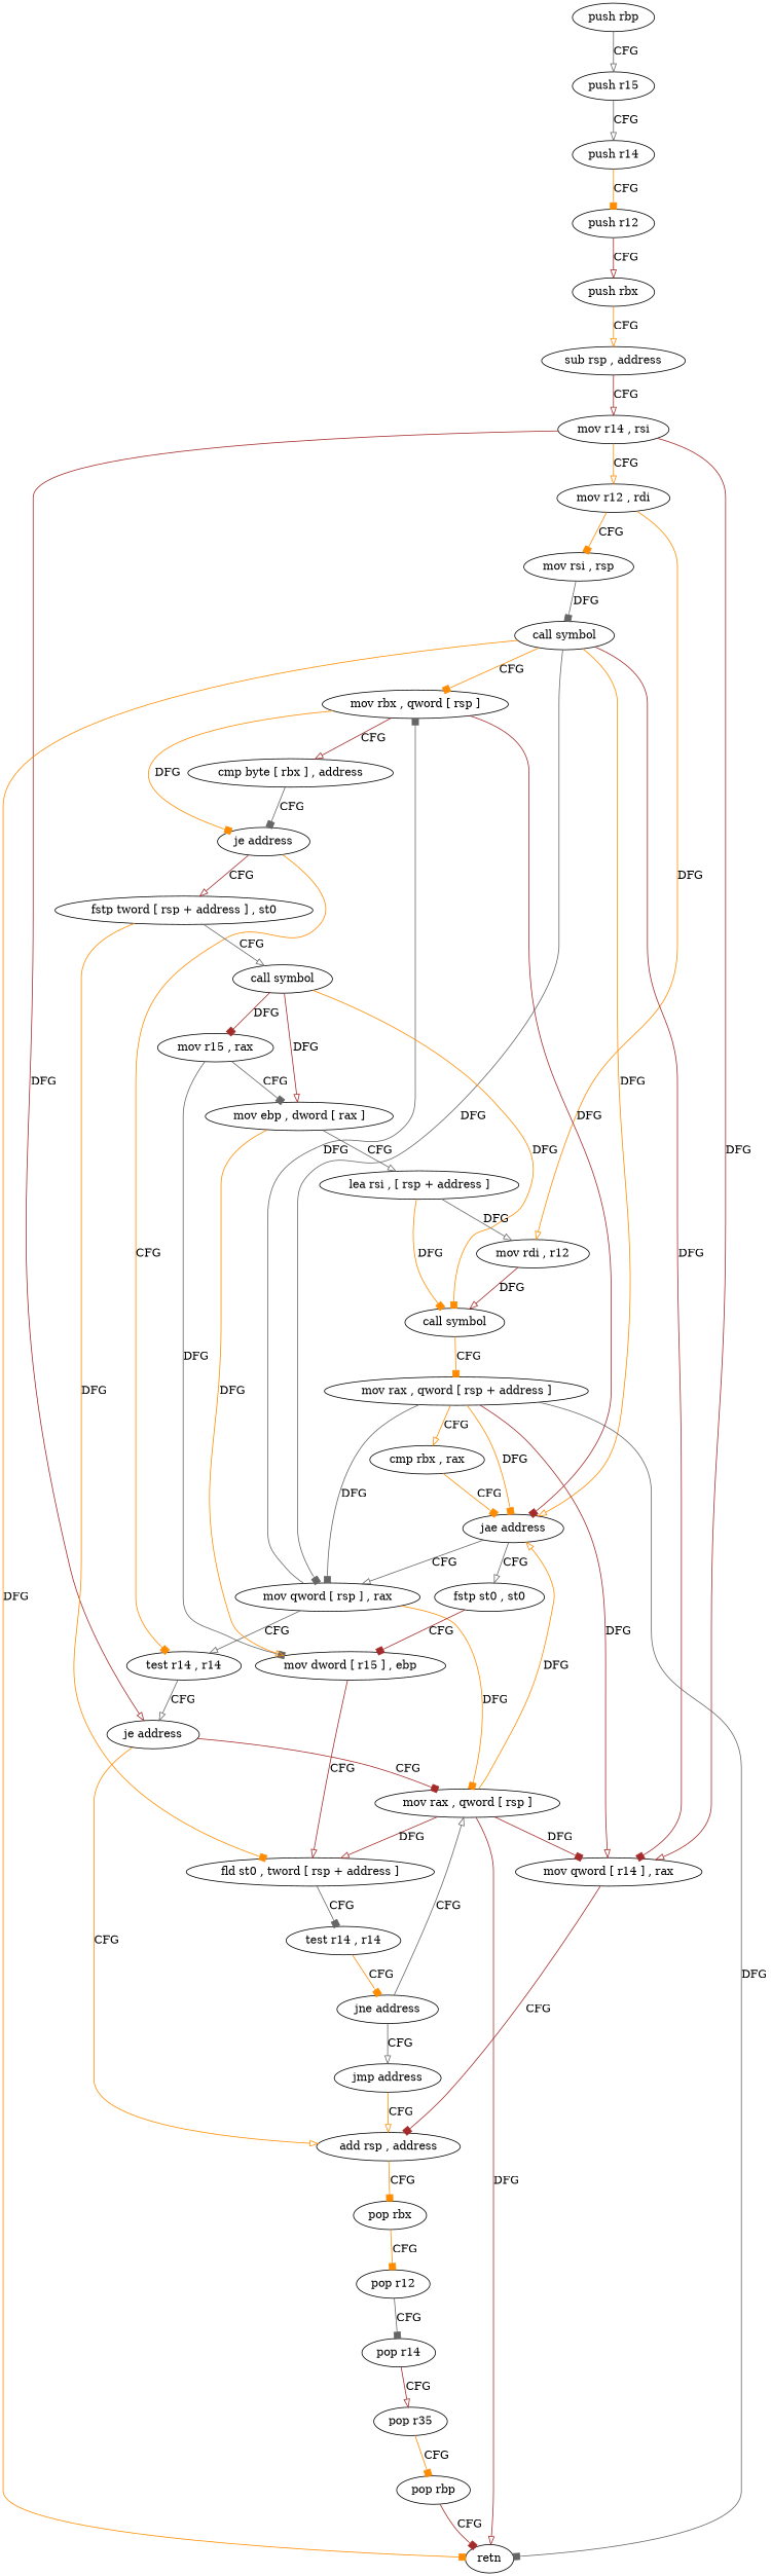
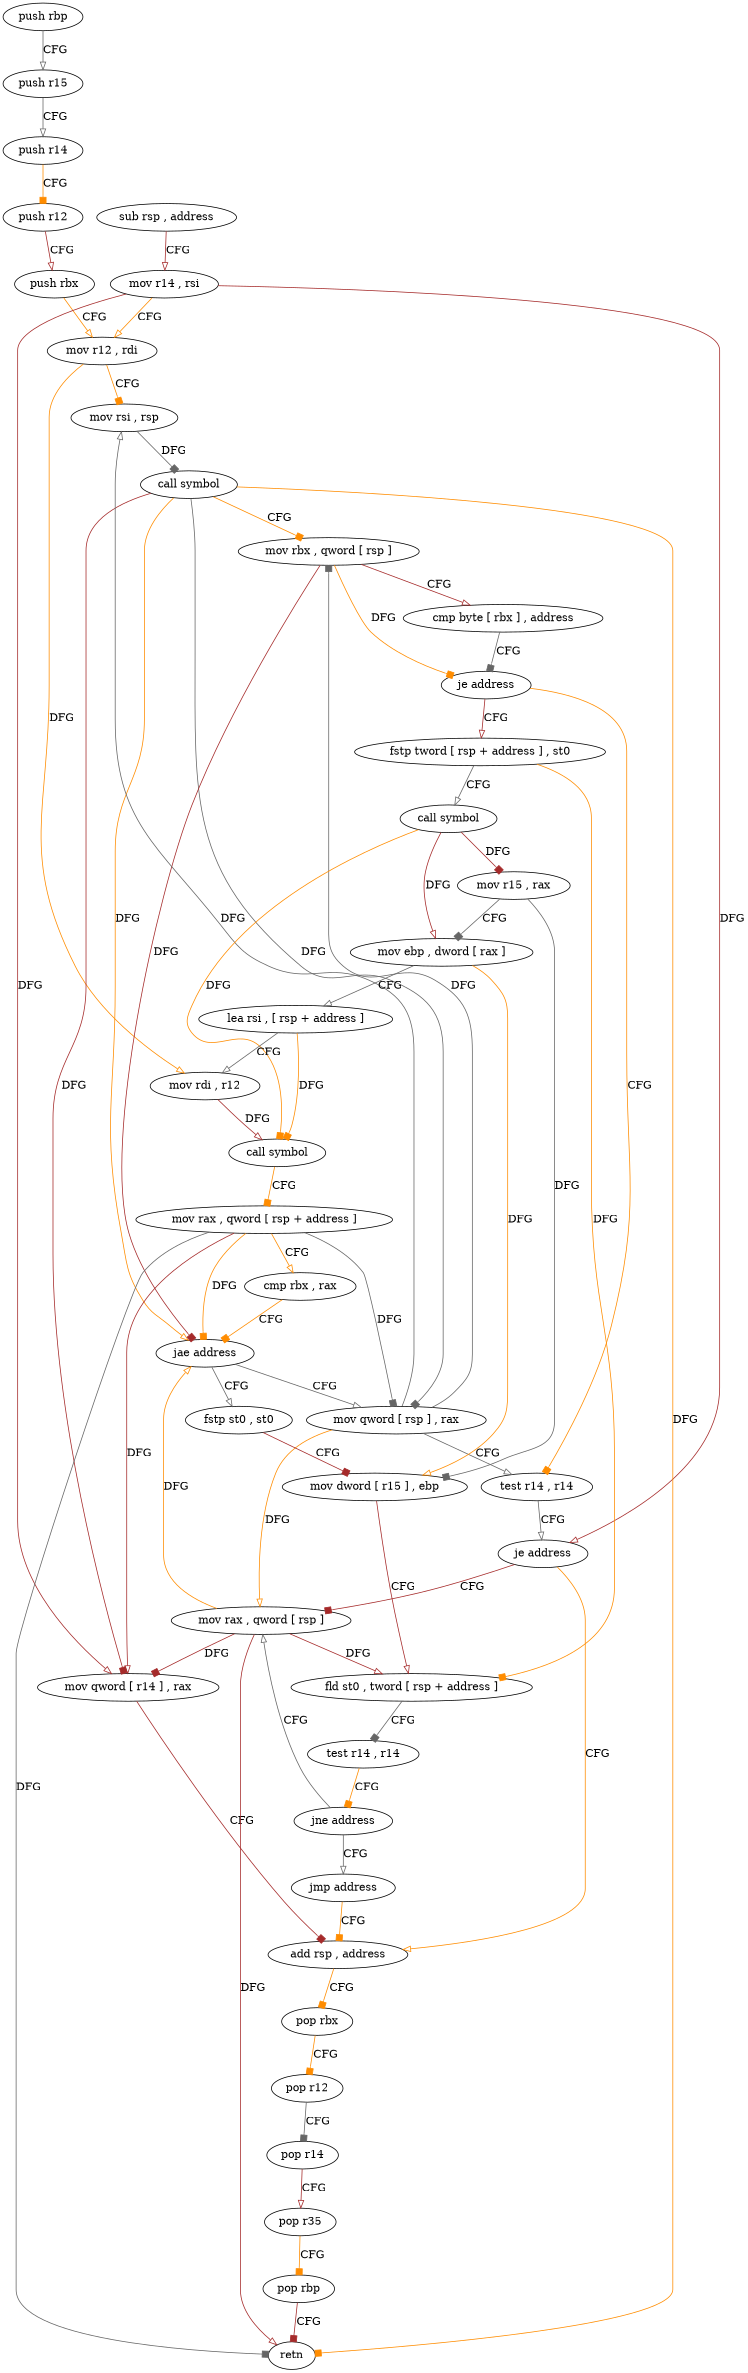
  digraph {
    edge [arrowhead=box color=darkorange]
    n1 [label="push rbp"]
    n2 [label="push r15"]
    n3 [label="push r14"]
    n4 [label="push r12"]
    n5 [label="push rbx"]
    n6 [label="sub rsp , address"]
    n7 [label="mov r14 , rsi"]
    n8 [label="mov r12 , rdi"]
    n9 [label="je address"]
    n10 [label="mov qword [ r14 ] , rax"]
    n11 [label="mov rsi , rsp"]
    n12 [label="mov rdi , r12"]
    n13 [label="add rsp , address"]
    n14 [label="mov rax , qword [ rsp ]"]
    n15 [label="jne address"]
    n16 [label="jmp address"]
    n17 [label="call symbol"]
    n18 [label="call symbol"]
    n19 [label="mov rbx , qword [ rsp ]"]
    n20 [label="jae address"]
    n21 [label="mov qword [ rsp ] , rax"]
    n22 [label=retn]
    n23 [label="cmp byte [ rbx ] , address"]
    n24 [label="je address"]
    n25 [label="fstp st0 , st0"]
    n26 [label="test r14 , r14"]
    n27 [label="fstp tword [ rsp + address ] , st0"]
    n28 [label="call symbol"]
    n29 [label="fld st0 , tword [ rsp + address ]"]
    n30 [label="mov r15 , rax"]
    n31 [label="mov ebp , dword [ rax ]"]
    n32 [label="test r14 , r14"]
    n33 [label="pop rbx"]
    n34 [label="pop r12"]
    n35 [label="mov dword [ r15 ] , ebp"]
    n36 [label="lea rsi , [ rsp + address ]"]
    n37 [label="mov rax , qword [ rsp + address ]"]
    n38 [label="cmp rbx , rax"]
    n39 [label="pop r14"]
    n40 [label="pop r35"]
    n41 [label="pop rbp"]
    n1 -> n2 [arrowhead=onormal color=gray40 label=CFG]
    n2 -> n3 [arrowhead=onormal color=gray40 label=CFG]
    n3 -> n4 [label=CFG]
    n4 -> n5 [arrowhead=onormal color=brown label=CFG]
-   n5 -> n6 [arrowhead=onormal label=CFG]
+   n5 -> n8 [arrowhead=onormal label=CFG]
    n6 -> n7 [arrowhead=onormal color=brown label=CFG]
    n7 -> n8 [arrowhead=onormal label=CFG]
    n7 -> n9 [arrowhead=onormal color=brown label=DFG]
    n7 -> n10 [arrowhead=onormal color=brown label=DFG]
    n8 -> n11 [label=CFG]
    n8 -> n12 [arrowhead=onormal label=DFG]
    n9 -> n13 [arrowhead=onormal label=CFG]
    n9 -> n14 [color=brown label=CFG]
    n10 -> n13 [color=brown label=CFG]
    n11 -> n17 [color=gray40 label=DFG]
    n12 -> n18 [arrowhead=onormal color=brown label=DFG]
    n13 -> n33 [label=CFG]
    n14 -> n10 [color=brown label=DFG]
    n14 -> n20 [arrowhead=onormal label=DFG]
    n14 -> n22 [arrowhead=onormal color=brown label=DFG]
    n14 -> n29 [arrowhead=onormal color=brown label=DFG]
    n15 -> n14 [arrowhead=onormal color=gray40 label=CFG]
    n15 -> n16 [arrowhead=onormal color=gray40 label=CFG]
-   n16 -> n13 [arrowhead=onormal label=CFG]
+   n16 -> n13 [label=CFG]
    n17 -> n10 [color=brown label=DFG]
    n17 -> n19 [label=CFG]
    n17 -> n20 [arrowhead=onormal label=DFG]
    n17 -> n21 [color=gray40 label=DFG]
    n17 -> n22 [label=DFG]
    n18 -> n37 [label=CFG]
    n19 -> n20 [color=brown label=DFG]
    n19 -> n23 [arrowhead=onormal color=brown label=CFG]
    n19 -> n24 [label=DFG]
    n20 -> n21 [arrowhead=onormal color=gray40 label=CFG]
    n20 -> n25 [arrowhead=onormal color=gray40 label=CFG]
-   n21 -> n14 [label=DFG]
+   n21 -> n11 [arrowhead=onormal color=gray40 label=DFG]
+   n21 -> n14 [arrowhead=onormal label=DFG]
    n21 -> n19 [color=gray40 label=DFG]
    n21 -> n26 [arrowhead=onormal color=gray40 label=CFG]
    n23 -> n24 [color=gray40 label=CFG]
    n24 -> n26 [label=CFG]
    n24 -> n27 [arrowhead=onormal color=brown label=CFG]
    n25 -> n35 [color=brown label=CFG]
    n26 -> n9 [arrowhead=onormal color=gray40 label=CFG]
    n27 -> n28 [arrowhead=onormal color=gray40 label=CFG]
    n27 -> n29 [label=DFG]
    n28 -> n18 [label=DFG]
    n28 -> n30 [color=brown label=DFG]
    n28 -> n31 [arrowhead=onormal color=brown label=DFG]
    n29 -> n32 [color=gray40 label=CFG]
    n30 -> n31 [color=gray40 label=CFG]
    n30 -> n35 [color=gray40 label=DFG]
    n31 -> n35 [arrowhead=onormal label=DFG]
    n31 -> n36 [arrowhead=onormal color=gray40 label=CFG]
    n32 -> n15 [label=CFG]
    n33 -> n34 [label=CFG]
    n34 -> n39 [color=gray40 label=CFG]
    n35 -> n29 [arrowhead=onormal color=brown label=CFG]
-   n36 -> n12 [arrowhead=onormal color=gray40 label=DFG]
+   n36 -> n12 [arrowhead=onormal color=gray40 label=CFG]
    n36 -> n18 [label=DFG]
    n37 -> n10 [arrowhead=onormal color=brown label=DFG]
    n37 -> n20 [label=DFG]
    n37 -> n21 [color=gray40 label=DFG]
    n37 -> n22 [color=gray40 label=DFG]
    n37 -> n38 [arrowhead=onormal label=CFG]
    n38 -> n20 [label=CFG]
    n39 -> n40 [arrowhead=onormal color=brown label=CFG]
    n40 -> n41 [label=CFG]
    n41 -> n22 [color=brown label=CFG]
  }
